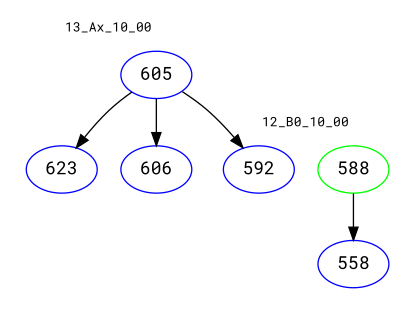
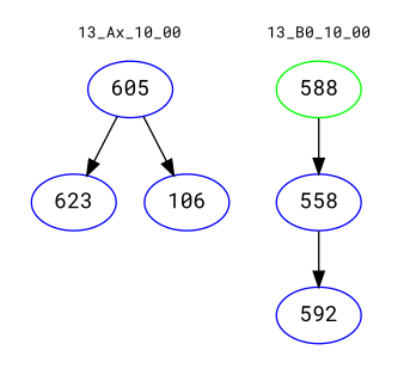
  digraph {
    fontname="Roboto Mono"
    node [color=blue fontname="Roboto Mono"]
    edge [color=black fontname="Roboto Mono"]
    n1 [label=623]
    n2 [label=605]
-   n3 [label=606]
+   n3 [label=106]
    n4 [color=green label=588]
    n5 [label=558]
    n6 [label=592]
    subgraph cluster_1 {
      color=white
      fontsize=10
      label="13_Ax_10_00"
      n1
      n2
      n3
    }
    subgraph cluster_2 {
      color=white
      fontsize=10
-     label="12_B0_10_00"
+     label="13_B0_10_00"
      n4
      n5
      n6
    }
    n2 -> n1
    n2 -> n3
    n4 -> n5
-   n2 -> n6
+   n5 -> n6
  }
